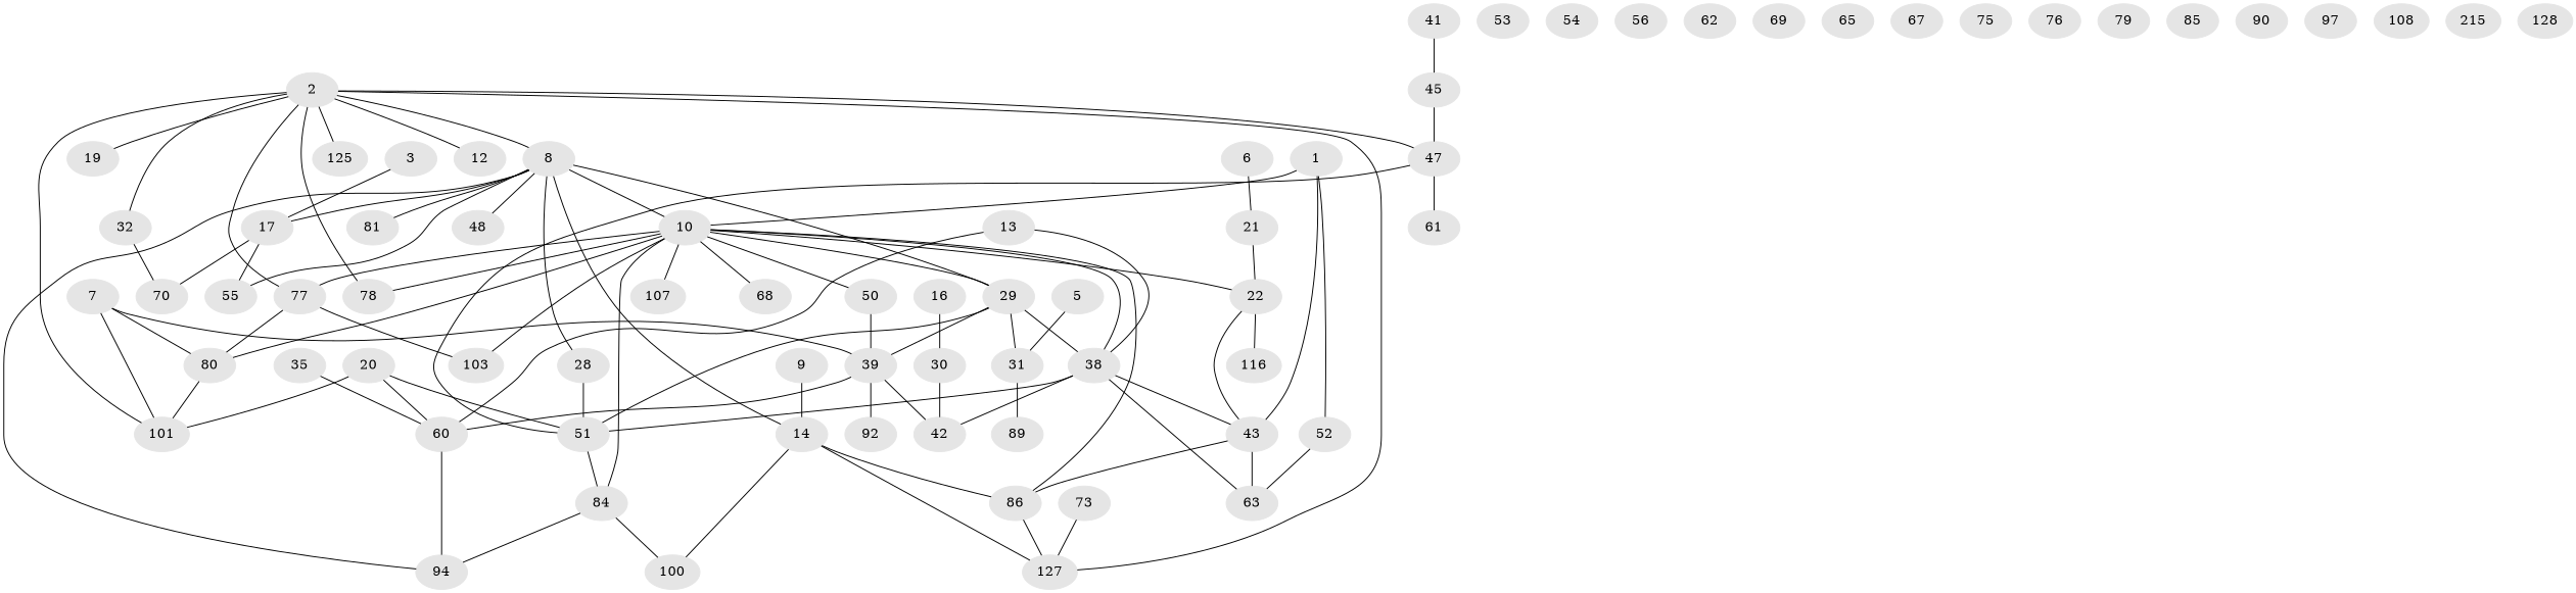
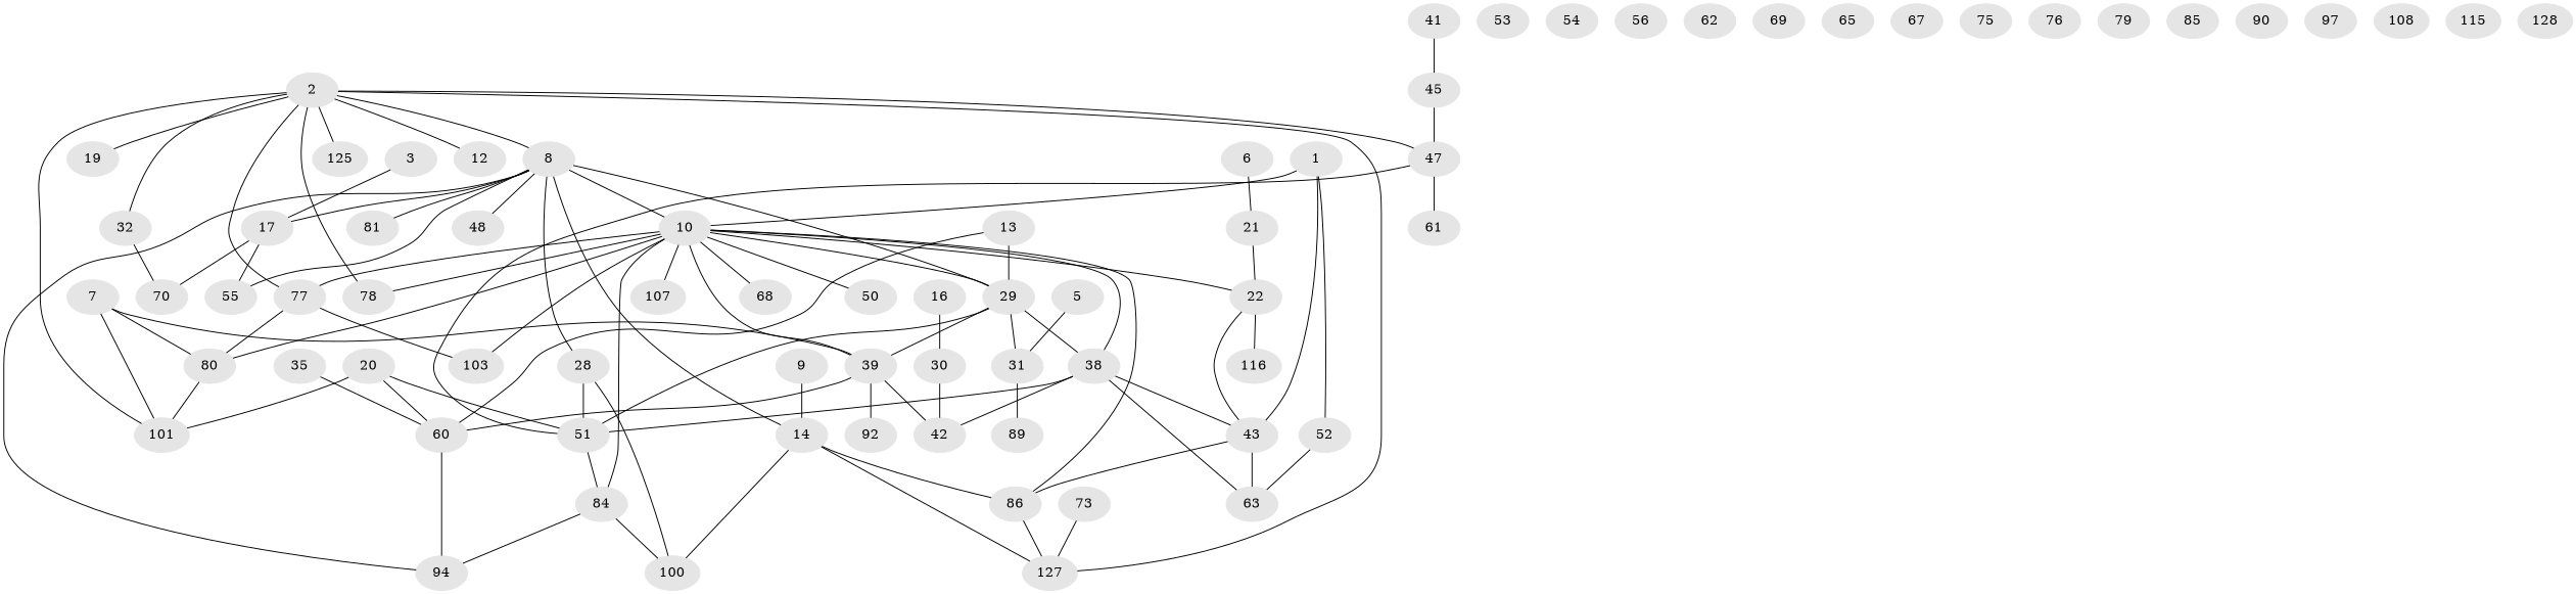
  graph {
    node [color=gray90 style=filled]
    1 [super="+40"]
    10 [super="+140+34+44+11"]
    43 [super="+83+66"]
    52
    77 [super="+96+131"]
    78
    39 [super="+46+95"]
    80
    29 [super="+36+88"]
    22 [super="+59"]
    38 [super="+57+93"]
    50
    68
    84
    86 [super="+118+139"]
    103
    107
    63 [super="+113"]
    2 [super="+120+4+23"]
    8 [super="+33+111+82"]
    12
    19 [super="+148"]
    32 [super="+91"]
    47 [super="+117"]
    101 [super="+109"]
    125
    127 [super="+130"]
    17 [super="+98+71"]
    14 [super="+104"]
    28 [super="+72"]
    48
    55 [super="+137"]
    81
    94 [super="+126"]
    70
    51 [super="+58"]
    61
    3 [super="+132+27"]
    31 [super="+37"]
    n40 [label=89]
    5
    6 [super="+24"]
    21
    41 [super="+136+145"]
    45 [super="+149+99"]
    7 [super="+15+114"]
    60 [super="+74"]
    42 [super="+87+106"]
    92
    100 [super="+135"]
    9 [super="+110"]
    116
    13
    16 [super="+25"]
    30
    20 [super="+69+144"]
    35 [super="+123"]
    53 [super="+124"]
    54
    56 [super="+119"]
    62
    n62 [label=69]
    65
    67
    73
    75
    76
    79
    85
    90
    97
    108
-   115 [label=215]
+   115
    128
    1 -- 10
    1 -- 43
    1 -- 52
    10 -- 77
    10 -- 78
-   50 -- 39 [weight=2]
+   10 -- 39 [weight=2]
    10 -- 80
    10 -- 29
    10 -- 22
    10 -- 38
    10 -- 50
    10 -- 68
    10 -- 84
    10 -- 86
    10 -- 103
    10 -- 107
    43 -- 86
    43 -- 63
    52 -- 63
    77 -- 80
    77 -- 103
    39 -- 60
    39 -- 42
    39 -- 92
    80 -- 101
    29 -- 39
    29 -- 38 [weight=2]
    29 -- 51
    29 -- 31
    22 -- 43
    22 -- 116
    38 -- 43
    38 -- 63
    38 -- 51
    38 -- 42
    84 -- 94
    84 -- 100
    86 -- 127
    2 -- 77
    2 -- 78
    2 -- 8
    2 -- 12
    2 -- 19
    2 -- 32
    2 -- 47
    2 -- 101
    2 -- 125
    2 -- 127
    8 -- 10 [weight=3]
    8 -- 29
    8 -- 17
    8 -- 14
    8 -- 28
    8 -- 48
    8 -- 55
    8 -- 81
    8 -- 94
    32 -- 70
    47 -- 51
    47 -- 61
    17 -- 55
    17 -- 70
    14 -- 86 [weight=2]
    14 -- 127
    14 -- 100
    28 -- 51
+   28 -- 100
    51 -- 84
    3 -- 17
    31 -- n40
    5 -- 31
    6 -- 21
    21 -- 22
    41 -- 45
    45 -- 47
    7 -- 39
    7 -- 80
    7 -- 101
    60 -- 94
    9 -- 14
-   13 -- 38
+   13 -- 29
    13 -- 60
    16 -- 30
    30 -- 42
    20 -- 101
    20 -- 51
    20 -- 60
    35 -- 60
    73 -- 127
  }
